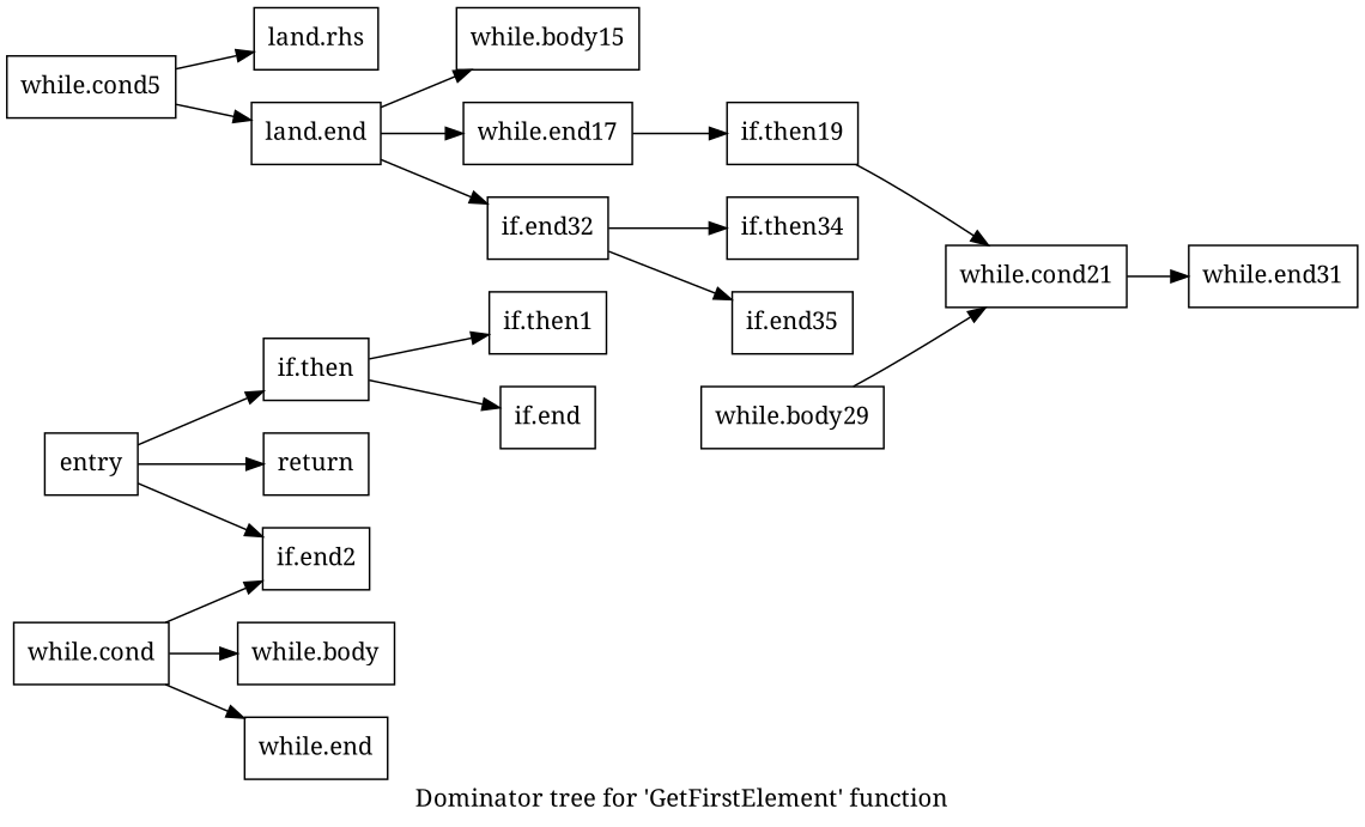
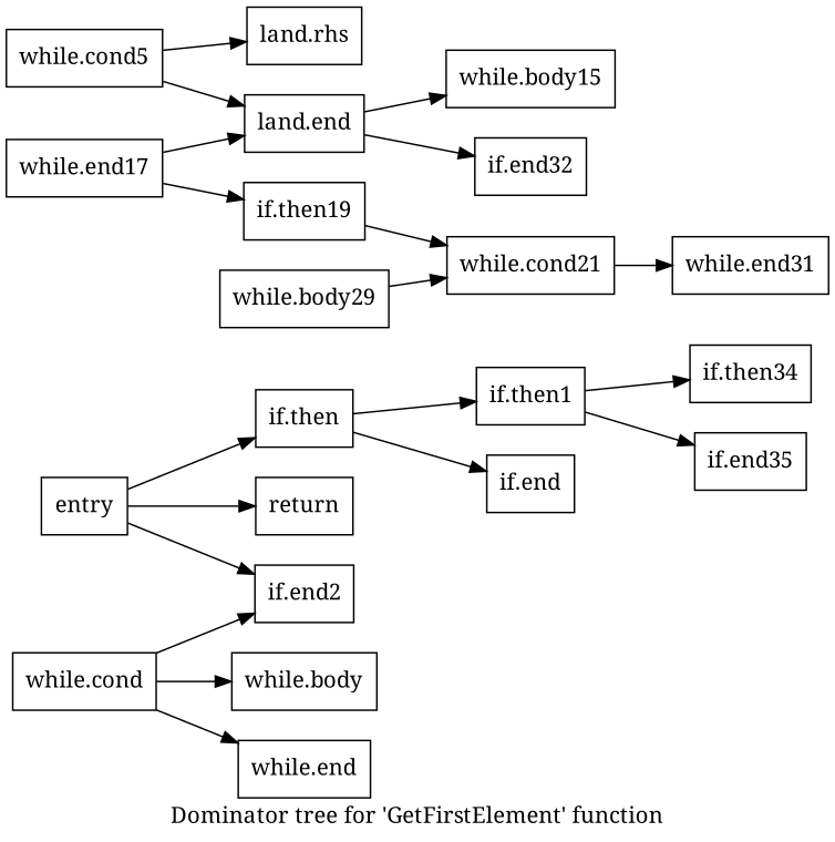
  digraph {
    fontname="Noto Serif"
    label="Dominator tree for 'GetFirstElement' function"
    rankdir=LR
    node [fontname="Noto Serif" shape=record]
    edge [fontname="Noto Serif"]
    n1 [label="{entry}"]
    n2 [label="{if.then}"]
    n3 [label="{return}"]
    n4 [label="{if.end2}"]
    n5 [label="{if.then1}"]
    n6 [label="{if.end}"]
    n7 [label="{while.cond}"]
    n8 [label="{while.body}"]
    n9 [label="{while.end}"]
    n10 [label="{while.cond5}"]
    n11 [label="{land.rhs}"]
    n12 [label="{land.end}"]
    n13 [label="{while.body15}"]
    n14 [label="{while.end17}"]
    n15 [label="{if.end32}"]
    n16 [label="{if.then19}"]
    n17 [label="{while.cond21}"]
    n18 [label="{if.then34}"]
    n19 [label="{if.end35}"]
    n20 [label="{while.end31}"]
    n21 [label="{while.body29}"]
    n1 -> n2
    n1 -> n3
    n1 -> n4
    n2 -> n5
    n2 -> n6
    n7 -> n4
    n7 -> n8
    n7 -> n9
    n10 -> n11
    n10 -> n12
    n12 -> n13
-   n12 -> n14
+   n14 -> n12
    n12 -> n15
    n14 -> n16
-   n15 -> n18
-   n15 -> n19
+   n5 -> n18
+   n5 -> n19
    n16 -> n17
    n17 -> n20
    n21 -> n17
  }
